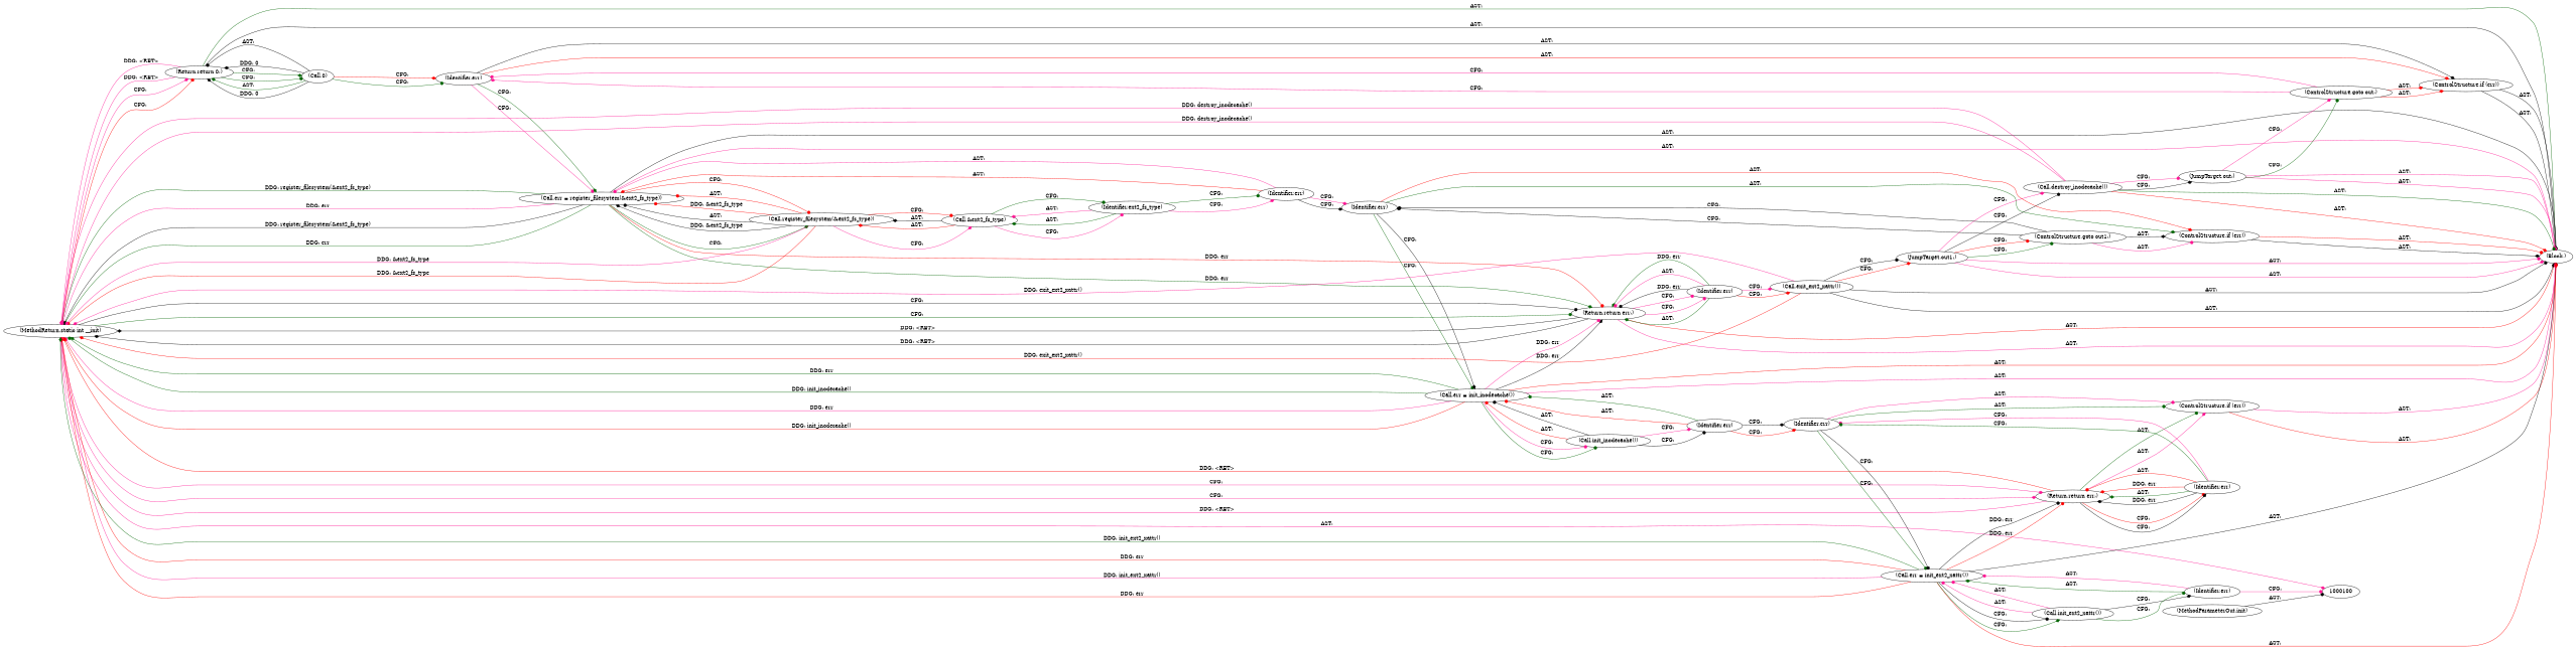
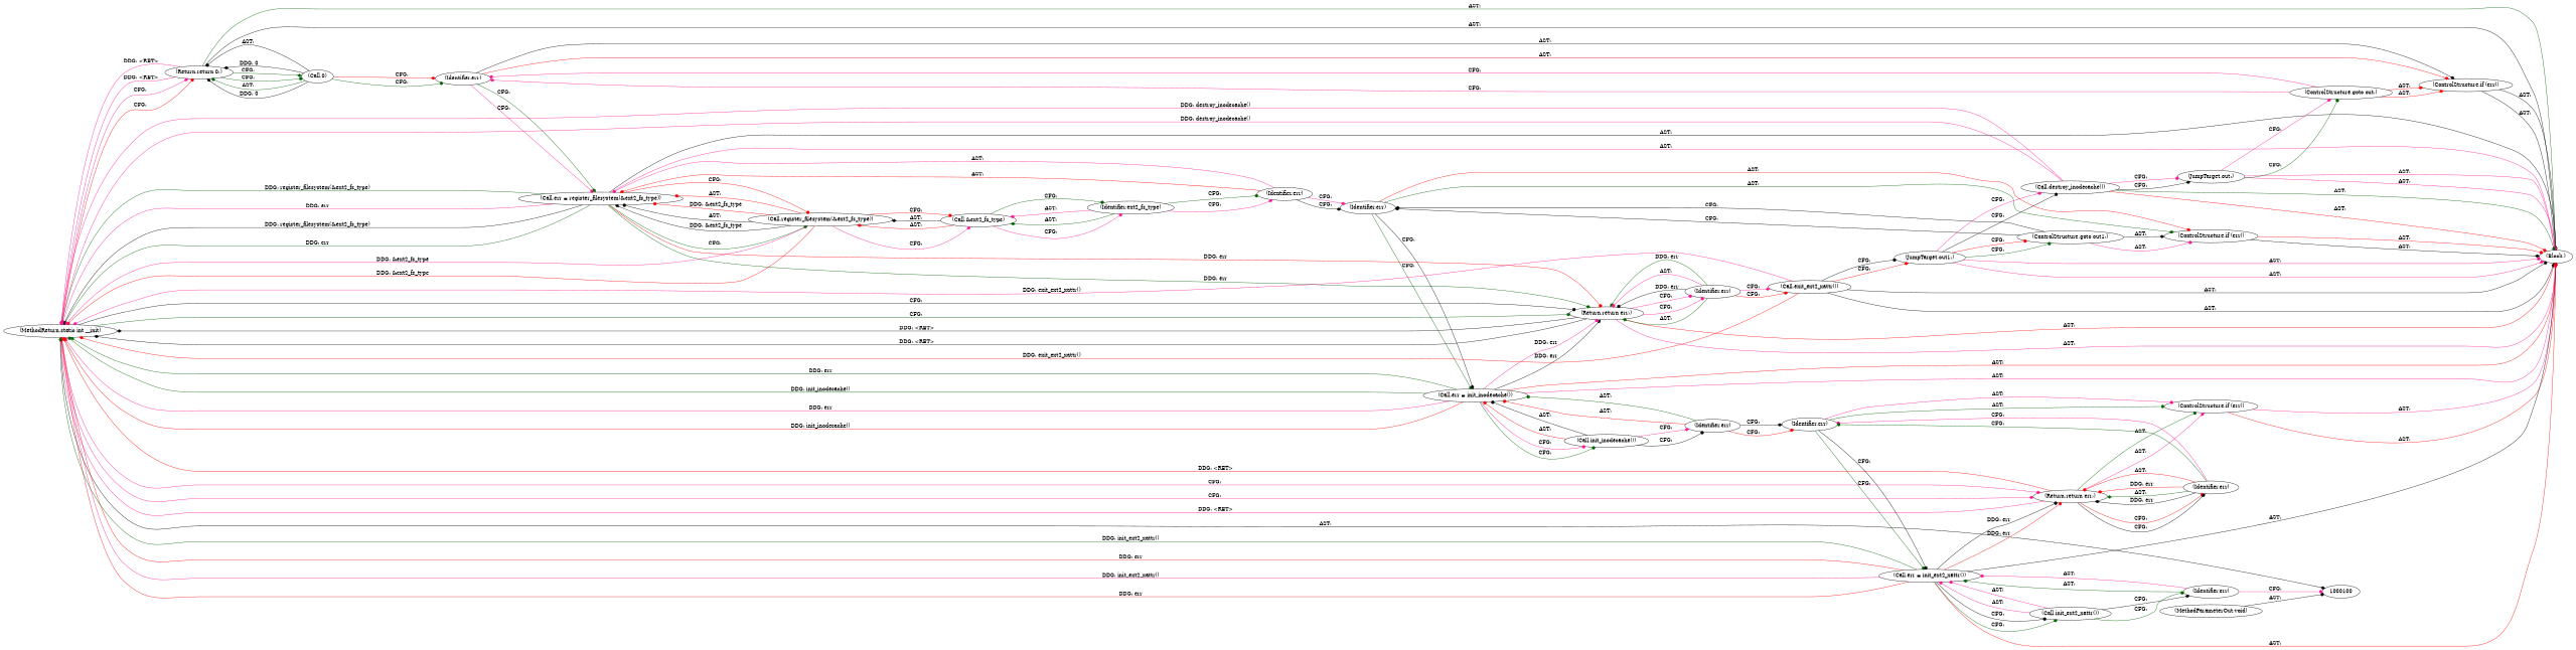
  digraph {
    rankdir=LR
    edge [arrowhead=diamond color=deeppink]
    n1 [label="(MethodReturn,static int __init)"]
    n2 [label="(Return,return 0;)"]
    n3 [label="(Return,return err;)"]
    n4 [label="(Return,return err;)"]
    1000100
    n6 [label="(Block,)"]
    n7 [label="(Call,0)"]
    n8 [label="(Identifier,err)"]
    n9 [label="(ControlStructure,if (err))"]
    n10 [label="(Identifier,err)"]
-   n11 [label="(MethodParameterOut,init)"]
+   n11 [label="(MethodParameterOut,void)"]
    n12 [label="(ControlStructure,if (err))"]
    n13 [label="(Identifier,err)"]
    n14 [label="(Call,err = register_filesystem(&ext2_fs_type))"]
    n15 [label="(Call,register_filesystem(&ext2_fs_type))"]
    n16 [label="(ControlStructure,goto out;)"]
    n17 [label="(JumpTarget,out:)"]
    n18 [label="(Call,destroy_inodecache())"]
    n19 [label="(JumpTarget,out1:)"]
    n20 [label="(ControlStructure,goto out1;)"]
    n21 [label="(ControlStructure,if (err))"]
    n22 [label="(Identifier,err)"]
    n23 [label="(Call,exit_ext2_xattr())"]
    n24 [label="(Call,init_ext2_xattr())"]
    n25 [label="(Call,err = init_ext2_xattr())"]
    n26 [label="(Identifier,err)"]
    n27 [label="(Identifier,err)"]
    n28 [label="(Call,err = init_inodecache())"]
    n29 [label="(Call,init_inodecache())"]
    n30 [label="(Identifier,err)"]
    n31 [label="(Call,&ext2_fs_type)"]
    n32 [label="(Identifier,ext2_fs_type)"]
    n33 [label="(Identifier,err)"]
    n1 -> n2 [label="CFG: "]
    n1 -> n2 [arrowhead=dot color=red label="CFG: "]
    n1 -> n3 [arrowhead=dot color=black label="CFG: "]
    n1 -> n3 [arrowhead=dot color=darkgreen label="CFG: "]
    n1 -> n4 [label="CFG: "]
    n1 -> n4 [label="CFG: "]
-   n1 -> 1000100 [label="AST: "]
+   n1 -> 1000100 [color=black label="AST: "]
    n2 -> n1 [arrowhead=dot label="DDG: <RET>"]
    n2 -> n1 [label="DDG: <RET>"]
    n2 -> n6 [arrowhead=dot color=darkgreen label="AST: "]
    n2 -> n6 [color=black label="AST: "]
    n2 -> n7 [color=darkgreen label="CFG: "]
    n2 -> n7 [arrowhead=dot color=darkgreen label="CFG: "]
    n3 -> n1 [color=black label="DDG: <RET>"]
    n3 -> n1 [color=black label="DDG: <RET>"]
    n3 -> n6 [arrowhead=dot label="AST: "]
    n3 -> n6 [color=red label="AST: "]
    n3 -> n8 [arrowhead=dot label="CFG: "]
    n3 -> n8 [arrowhead=dot label="CFG: "]
    n4 -> n1 [label="DDG: <RET>"]
    n4 -> n1 [color=red label="DDG: <RET>"]
    n4 -> n9 [arrowhead=dot color=darkgreen label="AST: "]
    n4 -> n9 [label="AST: "]
    n4 -> n10 [arrowhead=dot color=red label="CFG: "]
    n4 -> n10 [color=black label="CFG: "]
    n7 -> n2 [color=darkgreen label="AST: "]
    n7 -> n2 [color=black label="DDG: 0"]
    n7 -> n2 [arrowhead=dot color=black label="AST: "]
    n7 -> n2 [color=black label="DDG: 0"]
    n7 -> n13 [color=red label="CFG: "]
    n7 -> n13 [arrowhead=dot color=darkgreen label="CFG: "]
    n8 -> n3 [color=darkgreen label="AST: "]
    n8 -> n3 [color=darkgreen label="DDG: err"]
    n8 -> n3 [arrowhead=dot label="AST: "]
    n8 -> n3 [arrowhead=dot color=black label="DDG: err"]
    n8 -> n23 [label="CFG: "]
    n8 -> n23 [color=red label="CFG: "]
    n9 -> n6 [color=red label="AST: "]
    n9 -> n6 [label="AST: "]
    n10 -> n4 [arrowhead=dot color=red label="AST: "]
    n10 -> n4 [color=red label="DDG: err"]
    n10 -> n4 [color=darkgreen label="AST: "]
    n10 -> n4 [color=black label="DDG: err"]
    n10 -> n27 [arrowhead=dot label="CFG: "]
    n10 -> n27 [arrowhead=dot color=darkgreen label="CFG: "]
    n11 -> 1000100 [arrowhead=dot color=black label="AST: "]
    n12 -> n6 [arrowhead=dot color=black label="AST: "]
    n12 -> n6 [arrowhead=dot color=black label="AST: "]
    n13 -> n12 [color=red label="AST: "]
    n13 -> n12 [color=black label="AST: "]
    n13 -> n14 [arrowhead=dot label="CFG: "]
    n13 -> n14 [color=darkgreen label="CFG: "]
    n14 -> n1 [color=darkgreen label="DDG: err"]
    n14 -> n1 [color=darkgreen label="DDG: register_filesystem(&ext2_fs_type)"]
    n14 -> n1 [label="DDG: err"]
    n14 -> n1 [arrowhead=dot color=black label="DDG: register_filesystem(&ext2_fs_type)"]
    n14 -> n3 [arrowhead=dot color=red label="DDG: err"]
    n14 -> n3 [color=darkgreen label="DDG: err"]
    n14 -> n6 [label="AST: "]
    n14 -> n6 [color=black label="AST: "]
    n14 -> n15 [color=darkgreen label="CFG: "]
    n14 -> n15 [arrowhead=dot color=red label="CFG: "]
    n15 -> n1 [arrowhead=dot color=red label="DDG: &ext2_fs_type"]
    n15 -> n1 [arrowhead=dot label="DDG: &ext2_fs_type"]
    n15 -> n14 [arrowhead=dot color=red label="AST: "]
    n15 -> n14 [arrowhead=dot color=red label="DDG: &ext2_fs_type"]
    n15 -> n14 [arrowhead=dot color=black label="AST: "]
    n15 -> n14 [color=black label="DDG: &ext2_fs_type"]
    n15 -> n31 [label="CFG: "]
    n15 -> n31 [arrowhead=dot color=red label="CFG: "]
    n16 -> n12 [color=red label="AST: "]
    n16 -> n12 [color=red label="AST: "]
    n16 -> n13 [label="CFG: "]
    n16 -> n13 [arrowhead=dot label="CFG: "]
    n17 -> n6 [label="AST: "]
    n17 -> n6 [arrowhead=dot label="AST: "]
    n17 -> n16 [arrowhead=dot color=darkgreen label="CFG: "]
    n17 -> n16 [label="CFG: "]
    n18 -> n1 [arrowhead=dot label="DDG: destroy_inodecache()"]
    n18 -> n1 [label="DDG: destroy_inodecache()"]
    n18 -> n6 [arrowhead=dot color=darkgreen label="AST: "]
    n18 -> n6 [color=red label="AST: "]
    n18 -> n17 [arrowhead=dot label="CFG: "]
    n18 -> n17 [color=black label="CFG: "]
    n19 -> n6 [arrowhead=dot label="AST: "]
    n19 -> n6 [label="AST: "]
    n19 -> n18 [arrowhead=dot color=black label="CFG: "]
    n19 -> n18 [label="CFG: "]
    n19 -> n20 [arrowhead=dot color=red label="CFG: "]
    n19 -> n20 [arrowhead=dot color=darkgreen label="CFG: "]
    n20 -> n21 [arrowhead=dot label="AST: "]
    n20 -> n21 [color=black label="AST: "]
    n20 -> n22 [color=black label="CFG: "]
    n20 -> n22 [color=black label="CFG: "]
    n21 -> n6 [color=black label="AST: "]
    n21 -> n6 [arrowhead=dot color=red label="AST: "]
    n22 -> n21 [color=darkgreen label="AST: "]
    n22 -> n21 [color=red label="AST: "]
    n22 -> n28 [arrowhead=dot color=darkgreen label="CFG: "]
    n22 -> n28 [color=black label="CFG: "]
    n23 -> n1 [color=red label="DDG: exit_ext2_xattr()"]
    n23 -> n1 [label="DDG: exit_ext2_xattr()"]
    n23 -> n6 [color=black label="AST: "]
    n23 -> n6 [arrowhead=dot color=black label="AST: "]
    n23 -> n19 [color=red label="CFG: "]
    n23 -> n19 [arrowhead=dot color=black label="CFG: "]
    n24 -> n25 [arrowhead=dot label="AST: "]
    n24 -> n25 [arrowhead=dot label="AST: "]
    n24 -> n26 [color=black label="CFG: "]
    n24 -> n26 [arrowhead=dot color=darkgreen label="CFG: "]
    n25 -> n1 [arrowhead=dot color=red label="DDG: err"]
    n25 -> n1 [arrowhead=dot label="DDG: init_ext2_xattr()"]
    n25 -> n1 [color=red label="DDG: err"]
    n25 -> n1 [color=darkgreen label="DDG: init_ext2_xattr()"]
    n25 -> n4 [arrowhead=dot color=red label="DDG: err"]
    n25 -> n4 [arrowhead=dot color=black label="DDG: err"]
    n25 -> n6 [arrowhead=dot color=red label="AST: "]
    n25 -> n6 [arrowhead=dot color=black label="AST: "]
    n25 -> n24 [arrowhead=dot color=black label="CFG: "]
    n25 -> n24 [color=darkgreen label="CFG: "]
    n26 -> 1000100 [arrowhead=dot label="CFG: "]
    n26 -> n25 [color=darkgreen label="AST: "]
    n26 -> n25 [arrowhead=dot label="AST: "]
    n27 -> n9 [arrowhead=dot color=darkgreen label="AST: "]
    n27 -> n9 [arrowhead=dot label="AST: "]
    n27 -> n25 [arrowhead=dot color=darkgreen label="CFG: "]
    n27 -> n25 [arrowhead=dot color=black label="CFG: "]
    n28 -> n1 [label="DDG: err"]
    n28 -> n1 [color=red label="DDG: init_inodecache()"]
    n28 -> n1 [color=darkgreen label="DDG: err"]
    n28 -> n1 [arrowhead=dot color=darkgreen label="DDG: init_inodecache()"]
    n28 -> n3 [color=black label="DDG: err"]
    n28 -> n3 [arrowhead=dot label="DDG: err"]
    n28 -> n6 [label="AST: "]
    n28 -> n6 [color=red label="AST: "]
    n28 -> n29 [arrowhead=dot label="CFG: "]
    n28 -> n29 [arrowhead=dot color=darkgreen label="CFG: "]
    n29 -> n28 [arrowhead=dot color=black label="AST: "]
    n29 -> n28 [arrowhead=dot color=red label="AST: "]
    n29 -> n30 [arrowhead=dot color=black label="CFG: "]
    n29 -> n30 [label="CFG: "]
    n30 -> n27 [color=red label="CFG: "]
    n30 -> n27 [color=black label="CFG: "]
    n30 -> n28 [arrowhead=dot color=red label="AST: "]
    n30 -> n28 [arrowhead=dot color=darkgreen label="AST: "]
    n31 -> n15 [color=black label="AST: "]
    n31 -> n15 [color=red label="AST: "]
    n31 -> n32 [arrowhead=dot label="CFG: "]
    n31 -> n32 [arrowhead=dot color=darkgreen label="CFG: "]
    n32 -> n31 [label="AST: "]
    n32 -> n31 [color=darkgreen label="AST: "]
    n32 -> n33 [label="CFG: "]
    n32 -> n33 [arrowhead=dot color=darkgreen label="CFG: "]
    n33 -> n14 [arrowhead=dot label="AST: "]
    n33 -> n14 [color=red label="AST: "]
    n33 -> n22 [color=black label="CFG: "]
    n33 -> n22 [label="CFG: "]
  }
